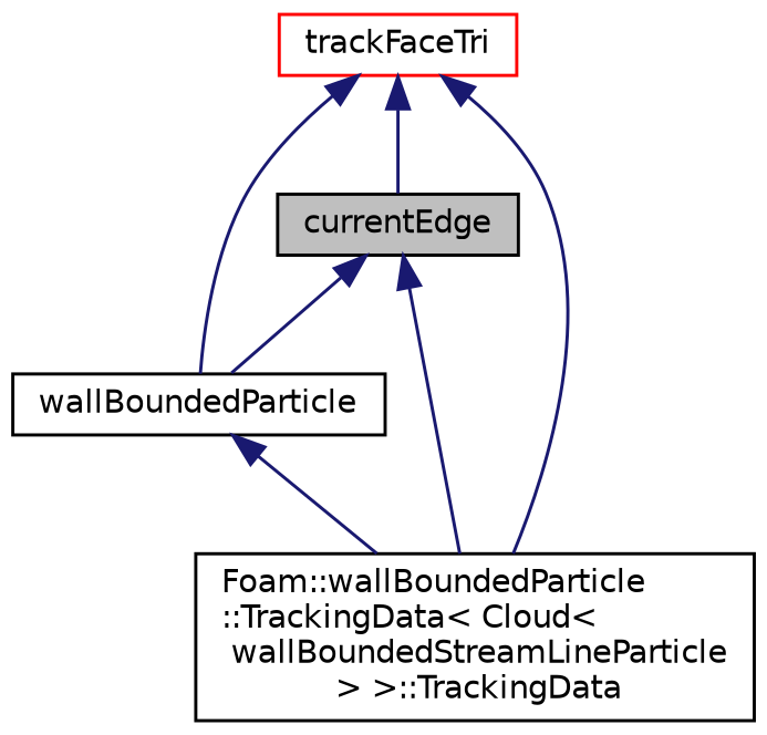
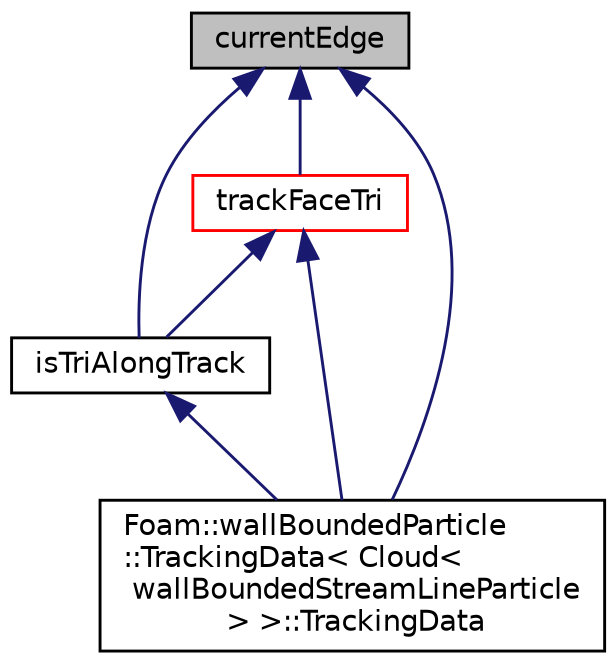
  digraph {
    rankdir=TB
    node [color=black fontname=Helvetica fontsize=10 shape=record]
    edge [color=midnightblue dir=back fontname=Helvetica fontsize=10 labelfontname=Helvetica labelfontsize=10 style=solid]
    n1 [fillcolor=grey75 fontcolor=black height=0.2 label=currentEdge style=filled width=0.4]
-   n2 [height=0.2 label=wallBoundedParticle width=0.4]
+   n2 [height=0.2 label=isTriAlongTrack width=0.4]
    n3 [color=red height=0.2 label=trackFaceTri width=0.4]
    n4 [height=0.2 label="Foam::wallBoundedParticle\l::TrackingData\< Cloud\<\l wallBoundedStreamLineParticle\l \> \>::TrackingData" width=0.4]
    n1 -> n2
-   n3 -> n1
+   n1 -> n3
    n1 -> n4
    n2 -> n4
    n3 -> n2
    n3 -> n4
  }
